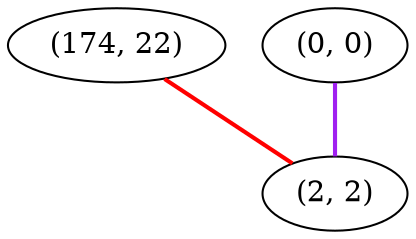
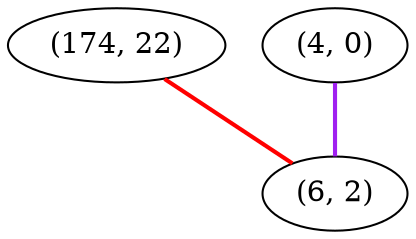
  graph {
    edge [style=bold]
    "(174, 22)"
-   "(2, 2)"
-   "(0, 0)"
+   "(2, 2)" [label="(6, 2)"]
+   "(0, 0)" [label="(4, 0)"]
    "(174, 22)" -- "(2, 2)" [color=red weight=1]
    "(0, 0)" -- "(2, 2)" [color=purple weight=4]
  }
